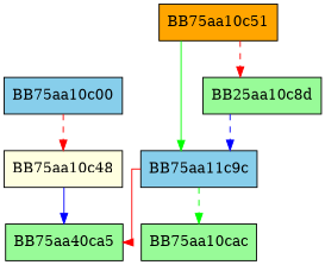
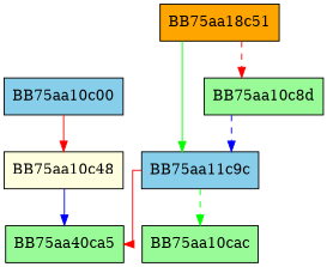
  digraph {
    splines=ortho
    node [fillcolor=palegreen shape=box style=filled]
    edge [color=red style=dashed]
    BB75aa10c00 [fillcolor=skyblue]
    BB75aa10c48 [fillcolor=lightyellow]
-   BB75aa10c51 [fillcolor=orange]
+   BB75aa10c51 [fillcolor=orange label=BB75aa18c51]
    n4 [fillcolor=skyblue label=BB75aa11c9c]
-   BB75aa10c8d [label=BB25aa10c8d]
+   BB75aa10c8d
    n6 [label=BB75aa40ca5]
    BB75aa10cac
-   BB75aa10c00 -> BB75aa10c48
+   BB75aa10c00 -> BB75aa10c48 [style=solid]
    BB75aa10c48 -> n6 [color=blue style=solid]
    BB75aa10c51 -> n4 [color=green style=solid]
    BB75aa10c51 -> BB75aa10c8d
    n4 -> n6 [style=solid]
    n4 -> BB75aa10cac [color=green]
    BB75aa10c8d -> n4 [color=blue]
  }
